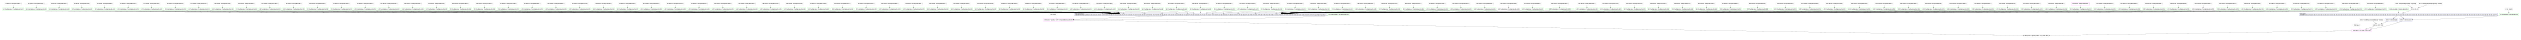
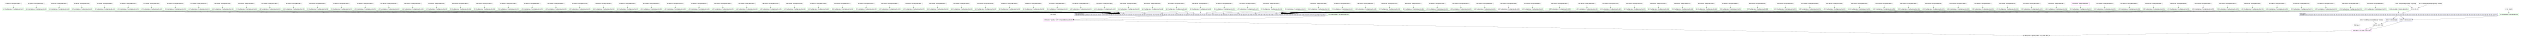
  digraph {
    concentrate=true
    fontname=Oswald
    node [color=gray fillcolor=white fontname=Oswald shape=box style=filled]
    edge [fontname=Oswald style=solid]
    n1 [label="s1344: Context" shape=oval]
    n2 [color=magenta label="s1346: Context => SigmaProp = s1344 => s28.SigmaDslBuilder.anyZK(s1328)"]
    n3 [label="s3248: Context" shape=oval]
    n4 [color=magenta label="s3250: Context => Int = s3248 => s1334 + s1338"]
    n5 [label="s4854: (Context => SigmaProp, Context => Int) = (s1346, s3250)"]
    n6 [color=green label="s28: TestSigmaDslBuilder = TestSigmaDslBuilderCtor()"]
    n7 [color=green label="s3: ColOverArrayBuilder = ColOverArrayBuilderCtor()"]
    n8 [color=darkblue label="s1328: Col[SigmaProp] =\ls3.ColBuilder.fromItems(ArrayBuffer(s43, s56, s69, s82, s95, s108, s121, s134, s147, s160, s173, s186, s199, s212, s225, s238, s251, s264, s277, s290, s303, s316, s329, s342, s355, s368, s381, s394, s407, s420, s433, s446, s459, s472, s485, s498, s511, s524, s537, s550, s563, s576, s589, s602, s615, s628, s641, s654, s667, s680, s693, s706, s719, s732, s745, s758, s771, s784, s797, s810, s823, s836, s849, s862, s875, s888, s901, s914, s927, s940, s953, s966, s979, s992, s1005, s1018, s1031, s1044, s1057, s1070, s1083, s1096, s1109, s1122, s1135, s1148, s1161, s1174, s1187, s1200, s1213, s1226, s1239, s1252, s1265, s1278, s1291, s1304, s1317), SigmaPropElem<SigmaProp>)\l"]
    n9 [color=darkblue label="s1332: Col[Int] =\ls3.ColBuilder.fromItems(Vector(s50, s50, s50, s50, s50, s50, s50, s50, s50, s50, s50, s50, s50, s50, s50, s50, s50, s50, s50, s50, s50, s50, s50, s50, s50, s50, s50, s50, s50, s50, s50, s50, s50, s50, s50, s50, s50, s50, s50, s50, s50, s50, s50, s50, s50, s50, s50, s50, s50, s50, s50, s50, s50, s50, s50, s50, s50, s50, s50, s50, s50, s50, s50, s50, s50, s50, s50, s50, s50, s50, s50, s50, s50, s50, s50, s50, s50, s50, s50, s50, s50, s50, s50, s50, s50, s50, s50, s50, s50, s50, s50, s50, s50, s50, s50, s50, s50, s50, s50), anon$7<Int>)\l"]
    n10 [color=darkblue label="s1334: Int = s1332.Col.sum(s12)"]
    n11 [color=darkblue label="s1336: Int = s1332.Col.length()"]
    n12 [label="s37: WECPoint = ECPoint(33ce79,73ff5a,...)"]
    n13 [color=green label="s43: ProveDlogEvidence = ProveDlogEvidenceCtor(s37)"]
    n14 [label="s52: WECPoint = ECPoint(766a04,72d12c,...)" shape=ellipse]
    n15 [color=green label="s56: ProveDlogEvidence = ProveDlogEvidenceCtor(s52)"]
    n16 [label="s65: WECPoint = ECPoint(6437f0,5497b8,...)"]
    n17 [color=green label="s69: ProveDlogEvidence = ProveDlogEvidenceCtor(s65)"]
    n18 [label="s78: WECPoint = ECPoint(421a38,43c8ec,...)"]
    n19 [color=green label="s82: ProveDlogEvidence = ProveDlogEvidenceCtor(s78)"]
    n20 [label="s91: WECPoint = ECPoint(317f1b,68d8bd,...)"]
    n21 [color=green label="s95: ProveDlogEvidence = ProveDlogEvidenceCtor(s91)"]
    n22 [label="s104: WECPoint = ECPoint(2d2b06,19ed7b,...)"]
    n23 [color=green label="s108: ProveDlogEvidence = ProveDlogEvidenceCtor(s104)"]
    n24 [label="s117: WECPoint = ECPoint(7a7505,11f5d4,...)"]
    n25 [color=green label="s121: ProveDlogEvidence = ProveDlogEvidenceCtor(s117)"]
    n26 [label="s130: WECPoint = ECPoint(6c804b,43da42,...)"]
    n27 [color=green label="s134: ProveDlogEvidence = ProveDlogEvidenceCtor(s130)"]
    n28 [label="s143: WECPoint = ECPoint(1472ab,6aee40,...)"]
    n29 [color=green label="s147: ProveDlogEvidence = ProveDlogEvidenceCtor(s143)"]
    n30 [label="s156: WECPoint = ECPoint(3f1802,1722bb,...)"]
    n31 [color=green label="s160: ProveDlogEvidence = ProveDlogEvidenceCtor(s156)"]
    n32 [label="s169: WECPoint = ECPoint(1afb1d,7bdd4b,...)"]
    n33 [color=green label="s173: ProveDlogEvidence = ProveDlogEvidenceCtor(s169)"]
    n34 [label="s182: WECPoint = ECPoint(45217c,25bee0,...)"]
    n35 [color=green label="s186: ProveDlogEvidence = ProveDlogEvidenceCtor(s182)"]
    n36 [label="s195: WECPoint = ECPoint(19bfb1,6a8f77,...)"]
    n37 [color=green label="s199: ProveDlogEvidence = ProveDlogEvidenceCtor(s195)"]
    n38 [label="s208: WECPoint = ECPoint(693918,10051e,...)"]
    n39 [color=green label="s212: ProveDlogEvidence = ProveDlogEvidenceCtor(s208)"]
    n40 [label="s221: WECPoint = ECPoint(19193e,724335,...)"]
    n41 [color=green label="s225: ProveDlogEvidence = ProveDlogEvidenceCtor(s221)"]
    n42 [label="s234: WECPoint = ECPoint(122155,6ada55,...)"]
    n43 [color=green label="s238: ProveDlogEvidence = ProveDlogEvidenceCtor(s234)"]
    n44 [label="s247: WECPoint = ECPoint(322e04,275b87,...)"]
    n45 [color=green label="s251: ProveDlogEvidence = ProveDlogEvidenceCtor(s247)"]
    n46 [label="s260: WECPoint = ECPoint(709831,31e835,...)"]
    n47 [color=green label="s264: ProveDlogEvidence = ProveDlogEvidenceCtor(s260)"]
    n48 [label="s273: WECPoint = ECPoint(5047d6,36e707,...)"]
    n49 [color=green label="s277: ProveDlogEvidence = ProveDlogEvidenceCtor(s273)"]
    n50 [label="s286: WECPoint = ECPoint(fb322a,4d8701,...)"]
    n51 [color=green label="s290: ProveDlogEvidence = ProveDlogEvidenceCtor(s286)"]
    n52 [label="s299: WECPoint = ECPoint(1151c1,7dff5b,...)"]
    n53 [color=green label="s303: ProveDlogEvidence = ProveDlogEvidenceCtor(s299)"]
    n54 [label="s312: WECPoint = ECPoint(5332e1,3ce958,...)"]
    n55 [color=green label="s316: ProveDlogEvidence = ProveDlogEvidenceCtor(s312)"]
    n56 [label="s325: WECPoint = ECPoint(69fd8d,f6027a,...)"]
    n57 [color=green label="s329: ProveDlogEvidence = ProveDlogEvidenceCtor(s325)"]
    n58 [label="s338: WECPoint = ECPoint(655e32,669e61,...)"]
    n59 [color=green label="s342: ProveDlogEvidence = ProveDlogEvidenceCtor(s338)"]
    n60 [label="s351: WECPoint = ECPoint(5fdca5,1137a4,...)"]
    n61 [color=green label="s355: ProveDlogEvidence = ProveDlogEvidenceCtor(s351)"]
    n62 [label="s364: WECPoint = ECPoint(ec1275,6cb3e7,...)"]
    n63 [color=green label="s368: ProveDlogEvidence = ProveDlogEvidenceCtor(s364)"]
    n64 [label="s377: WECPoint = ECPoint(499a8b,5ac39a,...)"]
    n65 [color=green label="s381: ProveDlogEvidence = ProveDlogEvidenceCtor(s377)"]
    n66 [label="s390: WECPoint = ECPoint(1a30d7,6d2dcb,...)"]
    n67 [color=green label="s394: ProveDlogEvidence = ProveDlogEvidenceCtor(s390)"]
    n68 [label="s403: WECPoint = ECPoint(6215a5,315c5a,...)"]
    n69 [color=green label="s407: ProveDlogEvidence = ProveDlogEvidenceCtor(s403)"]
    n70 [label="s416: WECPoint = ECPoint(337f48,34e6cf,...)"]
    n71 [color=green label="s420: ProveDlogEvidence = ProveDlogEvidenceCtor(s416)"]
    n72 [label="s429: WECPoint = ECPoint(49a94c,306640,...)"]
    n73 [color=green label="s433: ProveDlogEvidence = ProveDlogEvidenceCtor(s429)"]
    n74 [label="s442: WECPoint = ECPoint(19ebb2,310169,...)"]
    n75 [color=green label="s446: ProveDlogEvidence = ProveDlogEvidenceCtor(s442)"]
    n76 [label="s455: WECPoint = ECPoint(6bbe3c,22ad43,...)"]
    n77 [color=green label="s459: ProveDlogEvidence = ProveDlogEvidenceCtor(s455)"]
    n78 [label="s468: WECPoint = ECPoint(4b33c1,36e76a,...)"]
    n79 [color=green label="s472: ProveDlogEvidence = ProveDlogEvidenceCtor(s468)"]
    n80 [label="s481: WECPoint = ECPoint(6c835c,5c9576,...)"]
    n81 [color=green label="s485: ProveDlogEvidence = ProveDlogEvidenceCtor(s481)"]
    n82 [label="s494: WECPoint = ECPoint(1b0db7,2d11a2,...)"]
    n83 [color=green label="s498: ProveDlogEvidence = ProveDlogEvidenceCtor(s494)"]
    n84 [label="s507: WECPoint = ECPoint(23de37,54281a,...)"]
    n85 [color=green label="s511: ProveDlogEvidence = ProveDlogEvidenceCtor(s507)"]
    n86 [label="s520: WECPoint = ECPoint(3009ab,74b284,...)"]
    n87 [color=green label="s524: ProveDlogEvidence = ProveDlogEvidenceCtor(s520)"]
    n88 [label="s533: WECPoint = ECPoint(71695f,242a92,...)"]
    n89 [color=green label="s537: ProveDlogEvidence = ProveDlogEvidenceCtor(s533)"]
    n90 [label="s546: WECPoint = ECPoint(338d1b,79590b,...)"]
    n91 [color=green label="s550: ProveDlogEvidence = ProveDlogEvidenceCtor(s546)"]
    n92 [label="s559: WECPoint = ECPoint(6f3fc1,3dd13d,...)"]
    n93 [color=green label="s563: ProveDlogEvidence = ProveDlogEvidenceCtor(s559)"]
    n94 [label="s572: WECPoint = ECPoint(aa7282,52c5dd,...)"]
    n95 [color=green label="s576: ProveDlogEvidence = ProveDlogEvidenceCtor(s572)"]
    n96 [label="s585: WECPoint = ECPoint(2c9827,644132,...)"]
    n97 [color=green label="s589: ProveDlogEvidence = ProveDlogEvidenceCtor(s585)"]
    n98 [label="s598: WECPoint = ECPoint(30032f,a8740b,...)"]
    n99 [color=green label="s602: ProveDlogEvidence = ProveDlogEvidenceCtor(s598)"]
    n100 [label="s611: WECPoint = ECPoint(3884f3,16bd2a,...)"]
    n101 [color=green label="s615: ProveDlogEvidence = ProveDlogEvidenceCtor(s611)"]
    n102 [label="s624: WECPoint = ECPoint(66b5b3,447270,...)"]
    n103 [color=green label="s628: ProveDlogEvidence = ProveDlogEvidenceCtor(s624)"]
    n104 [label="s637: WECPoint = ECPoint(40e17e,1ab319,...)" shape=ellipse]
    n105 [color=green label="s641: ProveDlogEvidence = ProveDlogEvidenceCtor(s637)"]
    n106 [label="s650: WECPoint = ECPoint(621170,28ed54,...)"]
    n107 [color=green label="s654: ProveDlogEvidence = ProveDlogEvidenceCtor(s650)"]
    n108 [label="s663: WECPoint = ECPoint(423615,626417,...)"]
    n109 [color=green label="s667: ProveDlogEvidence = ProveDlogEvidenceCtor(s663)"]
    n110 [label="s676: WECPoint = ECPoint(105ccb,37d5dc,...)"]
    n111 [color=green label="s680: ProveDlogEvidence = ProveDlogEvidenceCtor(s676)"]
    n112 [label="s689: WECPoint = ECPoint(5e3f5f,5a1f4c,...)"]
    n113 [color=green label="s693: ProveDlogEvidence = ProveDlogEvidenceCtor(s689)"]
    n114 [label="s702: WECPoint = ECPoint(3d22bd,2ad8fe,...)"]
    n115 [color=green label="s706: ProveDlogEvidence = ProveDlogEvidenceCtor(s702)"]
    n116 [label="s715: WECPoint = ECPoint(b723ca,6c70f2,...)"]
    n117 [color=green label="s719: ProveDlogEvidence = ProveDlogEvidenceCtor(s715)"]
    n118 [label="s728: WECPoint = ECPoint(3cd2ac,6ae1f8,...)"]
    n119 [color=green label="s732: ProveDlogEvidence = ProveDlogEvidenceCtor(s728)"]
-   n120 [label="s741: WECPoint = ECPoint(85a5d2,63ebef,...)"]
    n121 [color=green label="s745: ProveDlogEvidence = ProveDlogEvidenceCtor(s741)"]
    n122 [label="s754: WECPoint = ECPoint(5e5c24,241b64,...)"]
    n123 [color=green label="s758: ProveDlogEvidence = ProveDlogEvidenceCtor(s754)"]
    n124 [label="s767: WECPoint = ECPoint(423d2b,5173f4,...)"]
    n125 [color=green label="s771: ProveDlogEvidence = ProveDlogEvidenceCtor(s767)"]
    n126 [label="s780: WECPoint = ECPoint(2d1da5,564237,...)"]
    n127 [color=green label="s784: ProveDlogEvidence = ProveDlogEvidenceCtor(s780)"]
    n128 [label="s793: WECPoint = ECPoint(2772ef,7e2c63,...)"]
    n129 [color=green label="s797: ProveDlogEvidence = ProveDlogEvidenceCtor(s793)"]
    n130 [label="s806: WECPoint = ECPoint(7b2d91,17fa2a,...)"]
    n131 [color=green label="s810: ProveDlogEvidence = ProveDlogEvidenceCtor(s806)"]
    n132 [label="s819: WECPoint = ECPoint(1e524a,67e1d6,...)"]
    n133 [color=green label="s823: ProveDlogEvidence = ProveDlogEvidenceCtor(s819)"]
    n134 [label="s832: WECPoint = ECPoint(3dc575,651504,...)"]
    n135 [color=green label="s836: ProveDlogEvidence = ProveDlogEvidenceCtor(s832)"]
    n136 [label="s845: WECPoint = ECPoint(149df6,54e66c,...)"]
    n137 [color=green label="s849: ProveDlogEvidence = ProveDlogEvidenceCtor(s845)"]
    n138 [label="s858: WECPoint = ECPoint(6cf925,359fd1,...)"]
    n139 [label="s862: ProveDlogEvidence = ProveDlogEvidenceCtor(s858)"]
    n140 [label="s871: WECPoint = ECPoint(616a3d,6d681a,...)"]
    n141 [color=green label="s875: ProveDlogEvidence = ProveDlogEvidenceCtor(s871)"]
    n142 [label="s884: WECPoint = ECPoint(55445f,3498cd,...)"]
    n143 [color=green label="s888: ProveDlogEvidence = ProveDlogEvidenceCtor(s884)" shape=ellipse]
    n144 [label="s897: WECPoint = ECPoint(724448,3d30b7,...)"]
    n145 [color=green label="s901: ProveDlogEvidence = ProveDlogEvidenceCtor(s897)"]
    n146 [label="s910: WECPoint = ECPoint(1fe101,c15c9c,...)"]
    n147 [color=green label="s914: ProveDlogEvidence = ProveDlogEvidenceCtor(s910)"]
    n148 [label="s923: WECPoint = ECPoint(4ce7de,74f13b,...)"]
    n149 [color=green label="s927: ProveDlogEvidence = ProveDlogEvidenceCtor(s923)"]
    n150 [label="s936: WECPoint = ECPoint(1281aa,4a152c,...)"]
    n151 [color=green label="s940: ProveDlogEvidence = ProveDlogEvidenceCtor(s936)"]
    n152 [label="s949: WECPoint = ECPoint(7c9d95,4ae11a,...)"]
    n153 [color=green label="s953: ProveDlogEvidence = ProveDlogEvidenceCtor(s949)"]
    n154 [label="s962: WECPoint = ECPoint(3f6ae7,4ed8cd,...)"]
    n155 [color=green label="s966: ProveDlogEvidence = ProveDlogEvidenceCtor(s962)"]
    n156 [label="s975: WECPoint = ECPoint(431539,40bbb7,...)"]
    n157 [color=green label="s979: ProveDlogEvidence = ProveDlogEvidenceCtor(s975)"]
    n158 [label="s988: WECPoint = ECPoint(4b9766,6e1662,...)"]
    n159 [color=green label="s992: ProveDlogEvidence = ProveDlogEvidenceCtor(s988)" shape=ellipse]
    n160 [label="s1001: WECPoint = ECPoint(4fed70,5c60ab,...)"]
    n161 [color=green label="s1005: ProveDlogEvidence = ProveDlogEvidenceCtor(s1001)"]
    n162 [label="s1014: WECPoint = ECPoint(600652,2a8996,...)"]
    n163 [color=green label="s1018: ProveDlogEvidence = ProveDlogEvidenceCtor(s1014)"]
    n164 [label="s1027: WECPoint = ECPoint(6ce313,2e1bfd,...)"]
    n165 [color=green label="s1031: ProveDlogEvidence = ProveDlogEvidenceCtor(s1027)"]
    n166 [label="s1040: WECPoint = ECPoint(44464f,3efd5f,...)"]
    n167 [color=green label="s1044: ProveDlogEvidence = ProveDlogEvidenceCtor(s1040)"]
    n168 [label="s1053: WECPoint = ECPoint(2bfbc7,910b43,...)"]
    n169 [color=green label="s1057: ProveDlogEvidence = ProveDlogEvidenceCtor(s1053)"]
    n170 [label="s1066: WECPoint = ECPoint(7bd027,7ab894,...)"]
    n171 [color=green label="s1070: ProveDlogEvidence = ProveDlogEvidenceCtor(s1066)"]
    n172 [label="s1079: WECPoint = ECPoint(5c9e99,267369,...)"]
    n173 [color=green label="s1083: ProveDlogEvidence = ProveDlogEvidenceCtor(s1079)"]
    n174 [label="s1092: WECPoint = ECPoint(4fe3c3,2d3f35,...)"]
    n175 [color=green label="s1096: ProveDlogEvidence = ProveDlogEvidenceCtor(s1092)"]
    n176 [label="s1105: WECPoint = ECPoint(18f414,621533,...)"]
    n177 [color=green label="s1109: ProveDlogEvidence = ProveDlogEvidenceCtor(s1105)"]
    n178 [label="s1118: WECPoint = ECPoint(6d4f70,fde790,...)"]
    n179 [color=green label="s1122: ProveDlogEvidence = ProveDlogEvidenceCtor(s1118)"]
    n180 [label="s1131: WECPoint = ECPoint(23dc34,34ecb0,...)"]
    n181 [color=green label="s1135: ProveDlogEvidence = ProveDlogEvidenceCtor(s1131)"]
    n182 [label="s1144: WECPoint = ECPoint(366f30,4dfef1,...)"]
    n183 [color=green label="s1148: ProveDlogEvidence = ProveDlogEvidenceCtor(s1144)"]
    n184 [color=magenta label="s1157: WECPoint = ECPoint(424bc9,195543,...)"]
    n185 [color=green label="s1161: ProveDlogEvidence = ProveDlogEvidenceCtor(s1157)"]
    n186 [label="s1170: WECPoint = ECPoint(41b07d,266306,...)"]
    n187 [color=green label="s1174: ProveDlogEvidence = ProveDlogEvidenceCtor(s1170)"]
    n188 [label="s1183: WECPoint = ECPoint(59243b,61848e,...)"]
    n189 [color=green label="s1187: ProveDlogEvidence = ProveDlogEvidenceCtor(s1183)"]
    n190 [label="s1196: WECPoint = ECPoint(6e659d,164e9e,...)"]
    n191 [color=green label="s1200: ProveDlogEvidence = ProveDlogEvidenceCtor(s1196)"]
    n192 [label="s1209: WECPoint = ECPoint(2f85a3,8d4293,...)"]
    n193 [color=green label="s1213: ProveDlogEvidence = ProveDlogEvidenceCtor(s1209)"]
    n194 [label="s1222: WECPoint = ECPoint(1b22cf,b9b1be,...)"]
    n195 [label="s1226: ProveDlogEvidence = ProveDlogEvidenceCtor(s1222)"]
    n196 [label="s1235: WECPoint = ECPoint(50d9e6,216036,...)"]
    n197 [color=green label="s1239: ProveDlogEvidence = ProveDlogEvidenceCtor(s1235)"]
    n198 [label="s1248: WECPoint = ECPoint(4d1801,351b2b,...)"]
    n199 [color=green label="s1252: ProveDlogEvidence = ProveDlogEvidenceCtor(s1248)"]
    n200 [label="s1261: WECPoint = ECPoint(737efb,70dec0,...)"]
    n201 [color=green label="s1265: ProveDlogEvidence = ProveDlogEvidenceCtor(s1261)"]
    n202 [label="s1274: WECPoint = ECPoint(6fb194,417a5c,...)"]
    n203 [color=green label="s1278: ProveDlogEvidence = ProveDlogEvidenceCtor(s1274)"]
    n204 [label="s1287: WECPoint = ECPoint(33fa77,2e90cc,...)"]
    n205 [color=green label="s1291: ProveDlogEvidence = ProveDlogEvidenceCtor(s1287)"]
    n206 [label="s1300: WECPoint = ECPoint(53078e,2555e5,...)"]
    n207 [color=green label="s1304: ProveDlogEvidence = ProveDlogEvidenceCtor(s1300)"]
    n208 [label="s1313: WECPoint = ECPoint(19089b,10b8a1,...)"]
    n209 [color=green label="s1317: ProveDlogEvidence = ProveDlogEvidenceCtor(s1313)"]
    n210 [label="s45: Int = CostOf(ProveDlogEval:(SUnit) => SSigmaProp)"]
    n211 [label="s50: Int = s45 + s49"]
    n212 [label="s49: Int = CostOf(SigmaPropIsValid:(SSigmaProp) => SBoolean)"]
    n213 [label="s1438: Int = s1337 * s1336"]
    n214 [label="s11: Int = Const(0)"]
    n215 [color=green label="s12: IntPlusMonoid[Int] = IntPlusMonoidCtor(s11)"]
    n216 [label="s1337: Int = CostOf(OR_per_item:(Col[SBoolean]) => SBoolean)"]
    subgraph cluster_1 {
      color="#FFCCFF"
      style=dashed
      subgraph sub_2 {
        color="#FFCCFF"
        rank=source
        style=dashed
        n1
      }
      subgraph sub_3 {
        color="#FFCCFF"
        rank=sink
        style=dashed
        n2
      }
    }
    subgraph cluster_4 {
      color="#FFCCFF"
      style=dashed
      subgraph sub_5 {
        color="#FFCCFF"
        rank=source
        style=dashed
        n3
      }
      subgraph sub_6 {
        color="#FFCCFF"
        rank=sink
        style=dashed
        n4
      }
    }
    n1 -> n2 [color=lightgray style=dashed weight=0]
    n2 -> n5
    n3 -> n4 [color=lightgray style=dashed weight=0]
    n4 -> n5
    n6 -> n2
    n7 -> n8
    n7 -> n9
    n8 -> n2
    n9 -> n10
    n9 -> n11
    n10 -> n4
    n11 -> n213
    n12 -> n13
    n13 -> n8
    n14 -> n15
    n15 -> n8
    n16 -> n17
    n17 -> n8
    n18 -> n19
    n19 -> n8
    n20 -> n21
    n21 -> n8
    n22 -> n23
    n23 -> n8
    n24 -> n25
    n25 -> n8
    n26 -> n27
    n27 -> n8
    n28 -> n29
    n29 -> n8
    n30 -> n31
    n31 -> n8
    n32 -> n33
    n33 -> n8
    n34 -> n35
    n35 -> n8
    n36 -> n37
    n37 -> n8
    n38 -> n39
    n39 -> n8
    n40 -> n41
    n41 -> n8
    n42 -> n43
    n43 -> n8
    n44 -> n45
    n45 -> n8
    n46 -> n47
    n47 -> n8
    n48 -> n49
    n49 -> n8
    n50 -> n51
    n51 -> n8
    n52 -> n53
    n53 -> n8
    n54 -> n55
    n55 -> n8
    n56 -> n57
    n57 -> n8
    n58 -> n59
    n59 -> n8
    n60 -> n61
    n61 -> n8
    n62 -> n63
    n63 -> n8
    n64 -> n65
    n65 -> n8
    n66 -> n67
    n67 -> n8
    n68 -> n69
    n69 -> n8
    n70 -> n71
    n71 -> n8
    n72 -> n73
    n73 -> n8
    n74 -> n75
    n75 -> n8
    n76 -> n77
    n77 -> n8
    n78 -> n79
    n79 -> n8
    n80 -> n81
    n81 -> n8
    n82 -> n83
    n83 -> n8
    n84 -> n85
    n85 -> n8
    n86 -> n87
    n87 -> n8
    n88 -> n89
    n89 -> n8
    n90 -> n91
    n91 -> n8
    n92 -> n93
    n93 -> n8
    n94 -> n95
    n95 -> n8
    n96 -> n97
    n97 -> n8
    n98 -> n99
    n99 -> n8
    n100 -> n101
    n101 -> n8
    n102 -> n103
    n103 -> n8
    n104 -> n105
    n105 -> n8
    n106 -> n107
    n107 -> n8
    n108 -> n109
    n109 -> n8
    n110 -> n111
    n111 -> n8
    n112 -> n113
    n113 -> n8
    n114 -> n115
    n115 -> n8
    n116 -> n117
    n117 -> n8
    n118 -> n119
    n119 -> n8
-   n120 -> n121
    n121 -> n8
    n122 -> n123
    n123 -> n8
    n124 -> n125
    n125 -> n8
    n126 -> n127
    n127 -> n8
    n128 -> n129
    n129 -> n8
    n130 -> n131
    n131 -> n8
    n132 -> n133
    n133 -> n8
    n134 -> n135
    n135 -> n8
    n136 -> n137
    n137 -> n8
    n138 -> n139
    n139 -> n8
    n140 -> n141
    n141 -> n8
    n142 -> n143
    n143 -> n8
    n144 -> n145
    n145 -> n8
    n146 -> n147
    n147 -> n8
    n148 -> n149
    n149 -> n8
    n150 -> n151
    n151 -> n8
    n152 -> n153
    n153 -> n8
    n154 -> n155
    n155 -> n8
    n156 -> n157
    n157 -> n8
    n158 -> n159
    n159 -> n8
    n160 -> n161
    n161 -> n8
    n162 -> n163
    n163 -> n8
    n164 -> n165
    n165 -> n8
    n166 -> n167
    n167 -> n8
    n168 -> n169
    n169 -> n8
    n170 -> n171
    n171 -> n8
    n172 -> n173
    n173 -> n8
    n174 -> n175
    n175 -> n8
    n176 -> n177
    n177 -> n8
    n178 -> n179
    n179 -> n8
    n180 -> n181
    n181 -> n8
    n182 -> n183
    n183 -> n8
    n184 -> n185
    n185 -> n8
    n186 -> n187
    n187 -> n8
    n188 -> n189
    n189 -> n8
    n190 -> n191
    n191 -> n8
    n192 -> n193
    n193 -> n8
    n194 -> n195
    n195 -> n8
    n196 -> n197
    n197 -> n8
    n198 -> n199
    n199 -> n8
    n200 -> n201
    n201 -> n8
    n202 -> n203
    n203 -> n8
    n204 -> n205
    n205 -> n8
    n206 -> n207
    n207 -> n8
    n208 -> n209
    n209 -> n8
    n210 -> n211
    n211 -> n9
    n211 -> n9
    n211 -> n9
    n211 -> n9
    n211 -> n9
    n211 -> n9
    n211 -> n9
    n211 -> n9
    n211 -> n9
    n211 -> n9
    n211 -> n9
    n211 -> n9
    n211 -> n9
    n211 -> n9
    n211 -> n9
    n211 -> n9
    n211 -> n9
    n211 -> n9
    n211 -> n9
    n211 -> n9
    n211 -> n9
    n211 -> n9
    n211 -> n9
    n211 -> n9
    n211 -> n9
    n211 -> n9
    n211 -> n9
    n211 -> n9
    n211 -> n9
    n211 -> n9
    n211 -> n9
    n211 -> n9
    n211 -> n9
    n211 -> n9
    n211 -> n9
    n211 -> n9
    n211 -> n9
    n211 -> n9
    n211 -> n9
    n211 -> n9
    n211 -> n9
    n211 -> n9
    n211 -> n9
    n211 -> n9
    n211 -> n9
    n211 -> n9
    n211 -> n9
    n211 -> n9
    n211 -> n9
    n211 -> n9
    n211 -> n9
    n211 -> n9
    n211 -> n9
    n211 -> n9
    n211 -> n9
    n211 -> n9
    n211 -> n9
    n211 -> n9
    n211 -> n9
    n211 -> n9
    n211 -> n9
    n211 -> n9
    n211 -> n9
    n211 -> n9
    n211 -> n9
    n211 -> n9
    n211 -> n9
    n211 -> n9
    n211 -> n9
    n211 -> n9
    n211 -> n9
    n211 -> n9
    n211 -> n9
    n211 -> n9
    n211 -> n9
    n211 -> n9
    n211 -> n9
    n211 -> n9
    n211 -> n9
    n211 -> n9
    n211 -> n9
    n211 -> n9
    n211 -> n9
    n211 -> n9
    n211 -> n9
    n211 -> n9
    n211 -> n9
    n211 -> n9
    n211 -> n9
    n211 -> n9
    n211 -> n9
    n211 -> n9
    n211 -> n9
    n211 -> n9
    n211 -> n9
    n211 -> n9
    n211 -> n9
    n211 -> n9
    n211 -> n9
    n212 -> n211
    n213 -> n4
    n214 -> n215
    n215 -> n10
    n216 -> n213
  }
